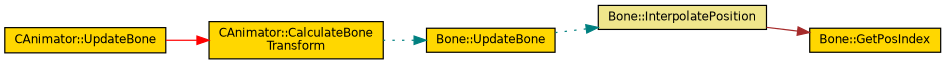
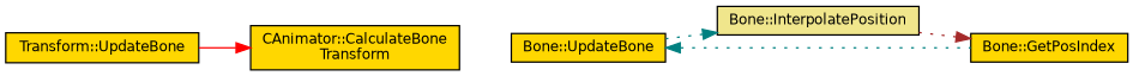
  digraph {
    rankdir=RL
    node [color=black fillcolor=gold fontname=Helvetica fontsize=10 shape=record style=filled]
    edge [color=teal dir=back fontname=Helvetica fontsize=10 labelfontname=Helvetica labelfontsize=10 style=solid]
    n1 [fontcolor=black height=0.2 label="Bone::GetPosIndex" width=0.4]
    n2 [fillcolor=khaki height=0.2 label="Bone::InterpolatePosition" width=0.4]
    n3 [height=0.2 label="Bone::UpdateBone" width=0.4]
    n4 [height=0.2 label="CAnimator::CalculateBone\lTransform" width=0.4]
-   n5 [height=0.2 label="CAnimator::UpdateBone" width=0.4]
-   n1 -> n2 [color=brown]
+   n5 [height=0.2 label="Transform::UpdateBone" width=0.4]
+   n1 -> n2 [color=brown style=dotted]
    n2 -> n3 [style=dotted]
-   n3 -> n4 [style=dotted]
+   n3 -> n1 [style=dotted]
    n4 -> n5 [color=red]
  }
